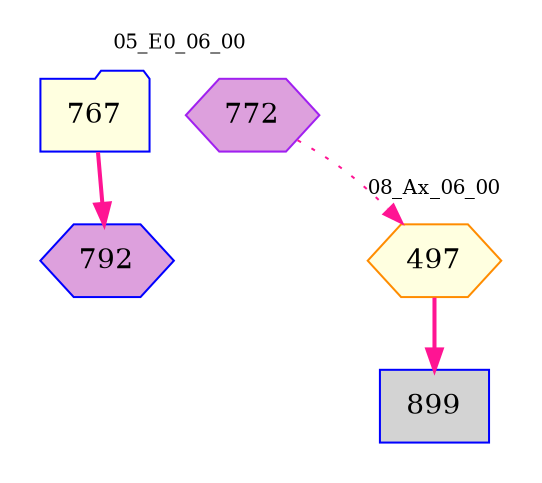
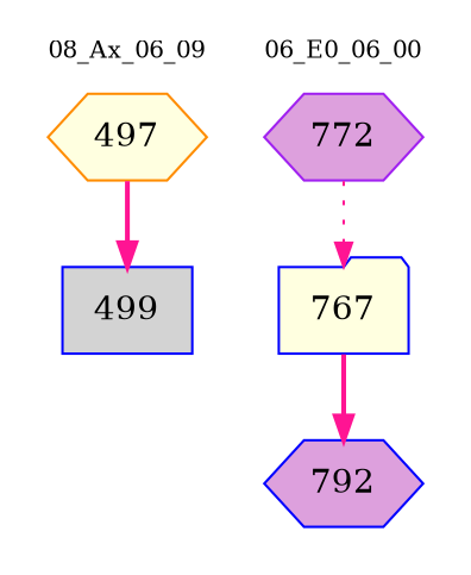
  digraph {
    node [color=blue fillcolor=lightyellow shape=hexagon style=filled]
    edge [color=deeppink style=bold]
    n1 [color=darkorange label=497]
-   n2 [fillcolor=lightgrey label=899 shape=box]
+   n2 [fillcolor=lightgrey label=499 shape=box]
    n3 [color=purple fillcolor=plum label=772]
    n4 [label=767 shape=folder]
    n5 [fillcolor=plum label=792]
    subgraph cluster_1 {
      color=white
      fontsize=10
-     label="08_Ax_06_00"
+     label="08_Ax_06_09"
      n1
      n2
    }
    subgraph cluster_2 {
      color=white
      fontsize=10
-     label="05_E0_06_00"
+     label="06_E0_06_00"
      n3
      n4
      n5
    }
    n1 -> n2
-   n3 -> n1 [style=dotted]
+   n3 -> n4 [style=dotted]
    n4 -> n5
  }
